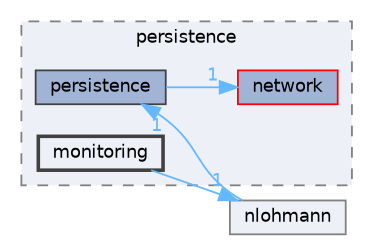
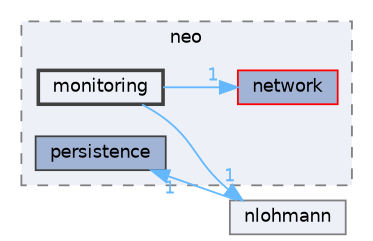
  digraph {
    compound=true
    rankdir=LR
    node [color=grey25 fillcolor="#a2b4d6" fontname=Helvetica fontsize=10 shape=box style=filled]
    edge [color=steelblue1 fontcolor=steelblue1 fontname=Helvetica fontsize=10 headlabel=1 labeldistance=1.5 labelfontname=Helvetica labelfontsize=10]
    n1 [height=0.2 label=persistence width=0.4]
    n2 [color=red height=0.2 label=network width=0.4]
    n3 [fillcolor="#edf0f7" height=0.2 label=monitoring style="filled,bold" width=0.4]
    n4 [color=grey50 fillcolor="#edf0f7" height=0.2 label=nlohmann width=0.4]
    subgraph cluster_1 {
      bgcolor="#edf0f7"
      fontname=Helvetica
      fontsize=10
-     label=persistence
+     label=neo
      pencolor=grey50
      style="filled,dashed"
      n1
      n2
      n3
    }
-   n1 -> n2
+   n3 -> n2
    n3 -> n4
    n4 -> n1
  }
